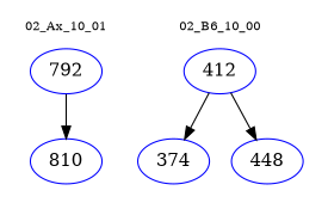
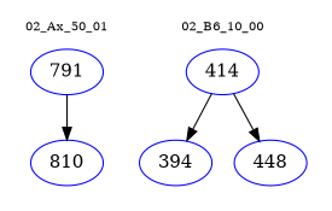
  digraph {
    node [color=blue]
    edge [color=black]
-   n1 [label=792]
+   n1 [label=791]
    n2 [label=810]
-   n3 [label=412]
-   n4 [label=374]
+   n3 [label=414]
+   n4 [label=394]
    n5 [label=448]
    subgraph cluster_1 {
      color=white
      fontsize=10
-     label="02_Ax_10_01"
+     label="02_Ax_50_01"
      n1
      n2
    }
    subgraph cluster_2 {
      color=white
      fontsize=10
      label="02_B6_10_00"
      n3
      n4
      n5
    }
    n1 -> n2
    n3 -> n4
    n3 -> n5
  }
